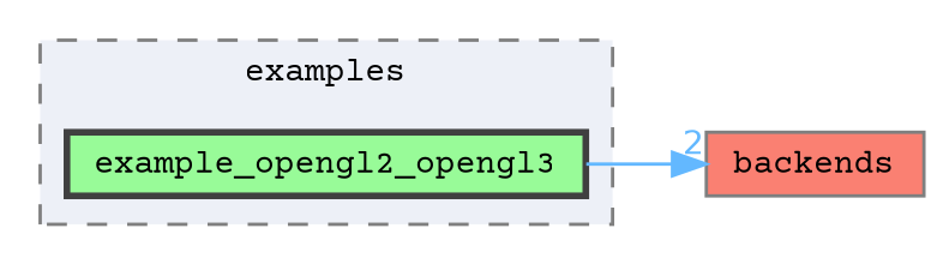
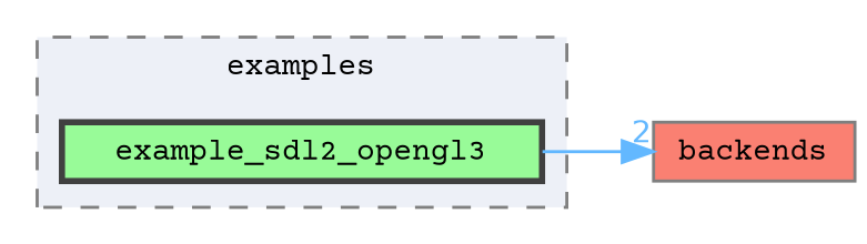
  digraph {
    compound=true
    rankdir=LR
    fontname="Courier Prime"
    node [fontname="Courier Prime" fontsize=10 shape=box]
-   n1 [color=grey25 fillcolor=palegreen height=0.2 label=example_opengl2_opengl3 style="filled,bold" width=0.4]
+   n1 [color=grey25 fillcolor=palegreen height=0.2 label=example_sdl2_opengl3 style="filled,bold" width=0.4]
    n2 [color=grey50 fillcolor=salmon height=0.2 label=backends style=filled width=0.4]
    subgraph cluster_1 {
      bgcolor="#edf0f7"
      fontsize=10
      label=examples
      pencolor=grey50
      style="filled,dashed"
      n1
    }
    n1 -> n2 [color=steelblue1 fontcolor=steelblue1 fontname="Courier Prime" fontsize=10 headlabel=2 labeldistance=1.5 labelfontname=Helvetica labelfontsize=10]
  }
